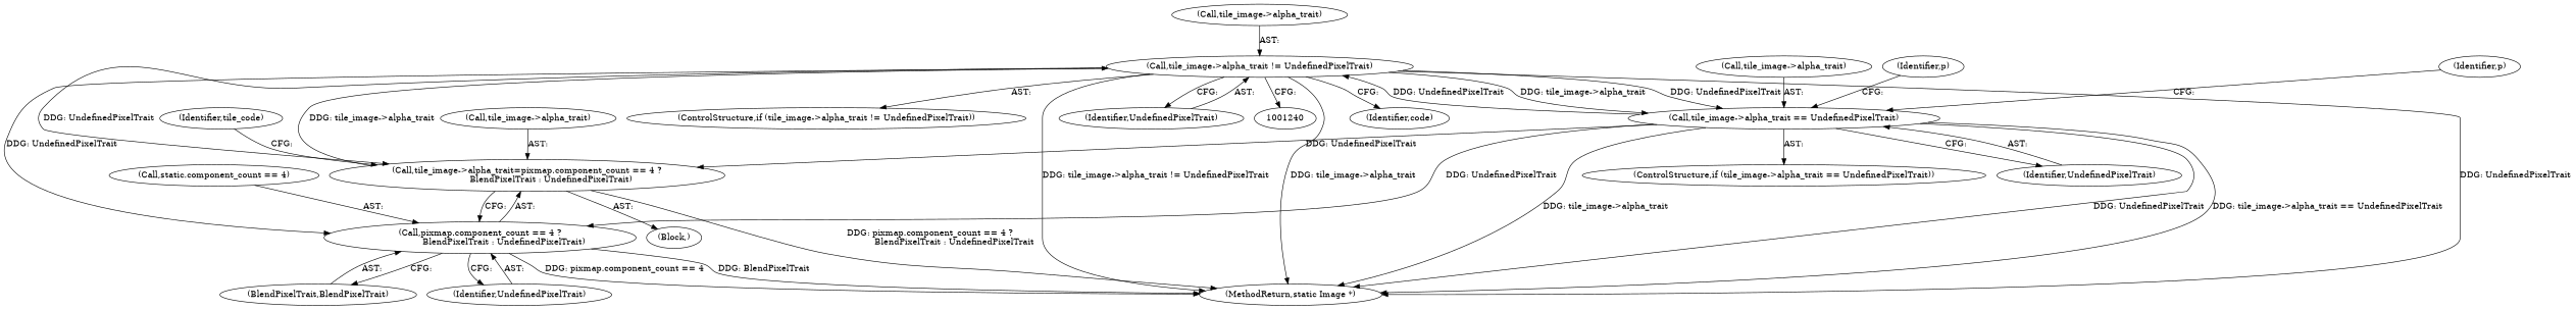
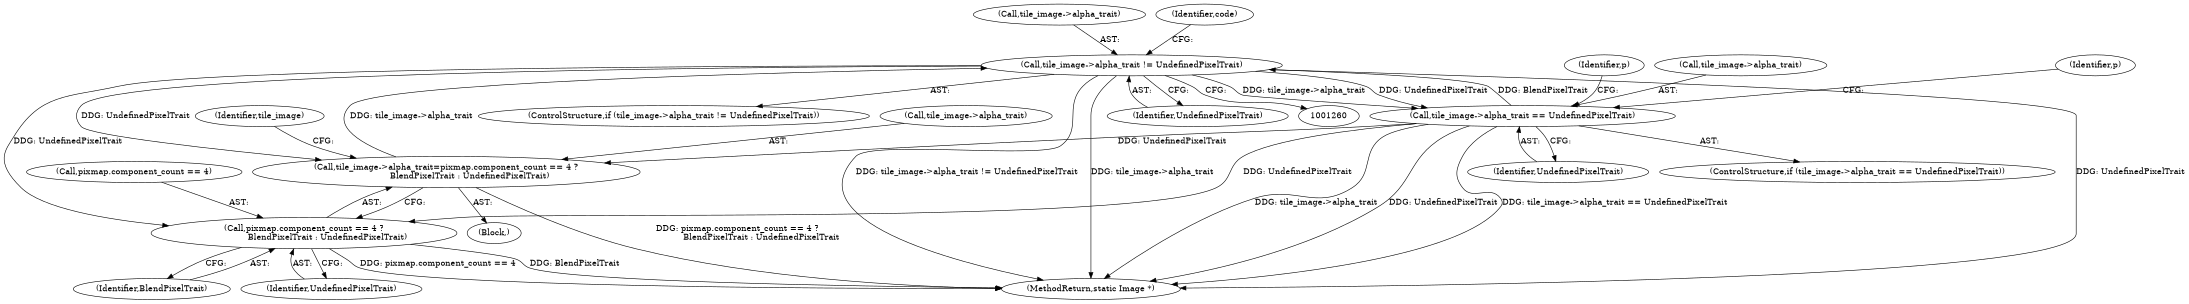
  digraph {
    n1 [label="(Call,tile_image->alpha_trait != UndefinedPixelTrait)"]
    n2 [label="(Call,tile_image->alpha_trait=pixmap.component_count == 4 ?\n                  BlendPixelTrait : UndefinedPixelTrait)"]
    n3 [label="(Call,tile_image->alpha_trait == UndefinedPixelTrait)"]
    n4 [label="(Call,pixmap.component_count == 4 ?\n                  BlendPixelTrait : UndefinedPixelTrait)"]
    n5 [label="(ControlStructure,if (tile_image->alpha_trait != UndefinedPixelTrait))"]
    n6 [label="(MethodReturn,static Image *)"]
    n7 [label="(Identifier,UndefinedPixelTrait)"]
-   1001260 [label=1001240]
+   1001260
    n9 [label="(Block,)"]
    n10 [label="(Identifier,UndefinedPixelTrait)"]
    n11 [label="(ControlStructure,if (tile_image->alpha_trait == UndefinedPixelTrait))"]
    n12 [label="(Identifier,UndefinedPixelTrait)"]
-   n13 [label="(BlendPixelTrait,BlendPixelTrait)"]
+   n13 [label="(Identifier,BlendPixelTrait)"]
    n14 [label="(Call,tile_image->alpha_trait)"]
    n15 [label="(Identifier,code)"]
-   n16 [label="(Identifier,tile_code)"]
+   n16 [label="(Identifier,tile_image)"]
    n17 [label="(Identifier,p)"]
-   n18 [label="(Call,static.component_count == 4)"]
+   n18 [label="(Call,pixmap.component_count == 4)"]
    n19 [label="(Call,tile_image->alpha_trait)"]
    n20 [label="(Identifier,p)"]
    n21 [label="(Call,tile_image->alpha_trait)"]
    n1 -> n2 [label="DDG: UndefinedPixelTrait"]
    n1 -> n3 [label="DDG: tile_image->alpha_trait"]
    n1 -> n3 [label="DDG: UndefinedPixelTrait"]
    n1 -> n4 [label="DDG: UndefinedPixelTrait"]
    n1 -> n5 [label="AST: "]
    n1 -> n6 [label="DDG: UndefinedPixelTrait"]
    n1 -> n6 [label="DDG: tile_image->alpha_trait != UndefinedPixelTrait"]
    n1 -> n6 [label="DDG: tile_image->alpha_trait"]
    n1 -> n7 [label="CFG: "]
    n1 -> 1001260 [label="CFG: "]
    n2 -> n1 [label="DDG: tile_image->alpha_trait"]
    n2 -> n4 [label="CFG: "]
    n2 -> n6 [label="DDG: pixmap.component_count == 4 ?\n                  BlendPixelTrait : UndefinedPixelTrait"]
    n2 -> n9 [label="AST: "]
-   n3 -> n1 [label="DDG: UndefinedPixelTrait"]
+   n3 -> n1 [label="DDG: BlendPixelTrait"]
    n3 -> n2 [label="DDG: UndefinedPixelTrait"]
    n3 -> n4 [label="DDG: UndefinedPixelTrait"]
    n3 -> n6 [label="DDG: tile_image->alpha_trait"]
    n3 -> n6 [label="DDG: UndefinedPixelTrait"]
    n3 -> n6 [label="DDG: tile_image->alpha_trait == UndefinedPixelTrait"]
    n3 -> n10 [label="CFG: "]
    n3 -> n11 [label="AST: "]
    n4 -> n2 [label="AST: "]
    n4 -> n6 [label="DDG: pixmap.component_count == 4"]
    n4 -> n6 [label="DDG: BlendPixelTrait"]
    n4 -> n12 [label="CFG: "]
    n4 -> n13 [label="CFG: "]
    n7 -> n1 [label="AST: "]
    n10 -> n3 [label="AST: "]
    n12 -> n4 [label="AST: "]
    n13 -> n4 [label="AST: "]
    n14 -> n1 [label="AST: "]
-   n1 -> n15 [label="CFG: "]
+   n15 -> n1 [label="CFG: "]
    n16 -> n2 [label="CFG: "]
    n17 -> n3 [label="CFG: "]
    n18 -> n4 [label="AST: "]
    n19 -> n2 [label="AST: "]
    n20 -> n3 [label="CFG: "]
    n21 -> n3 [label="AST: "]
  }
